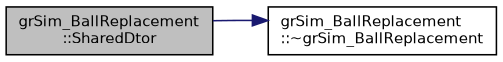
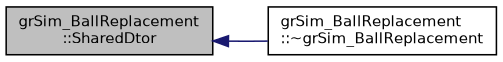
  digraph {
    rankdir=LR
    node [color=black fontname=Helvetica fontsize=10 shape=record style=filled]
    n1 [fillcolor=grey75 fontcolor=black height=0.2 label="grSim_BallReplacement\l::SharedDtor" width=0.4]
    n2 [fillcolor=white height=0.2 label="grSim_BallReplacement\l::~grSim_BallReplacement" width=0.4]
-   n2 -> n1 [color=midnightblue dir=back fontname=Helvetica fontsize=10 labelfontname=Helvetica labelfontsize=10 style=solid]
+   n1 -> n2 [color=midnightblue dir=back fontname=Helvetica fontsize=10 labelfontname=Helvetica labelfontsize=10 style=solid]
  }
